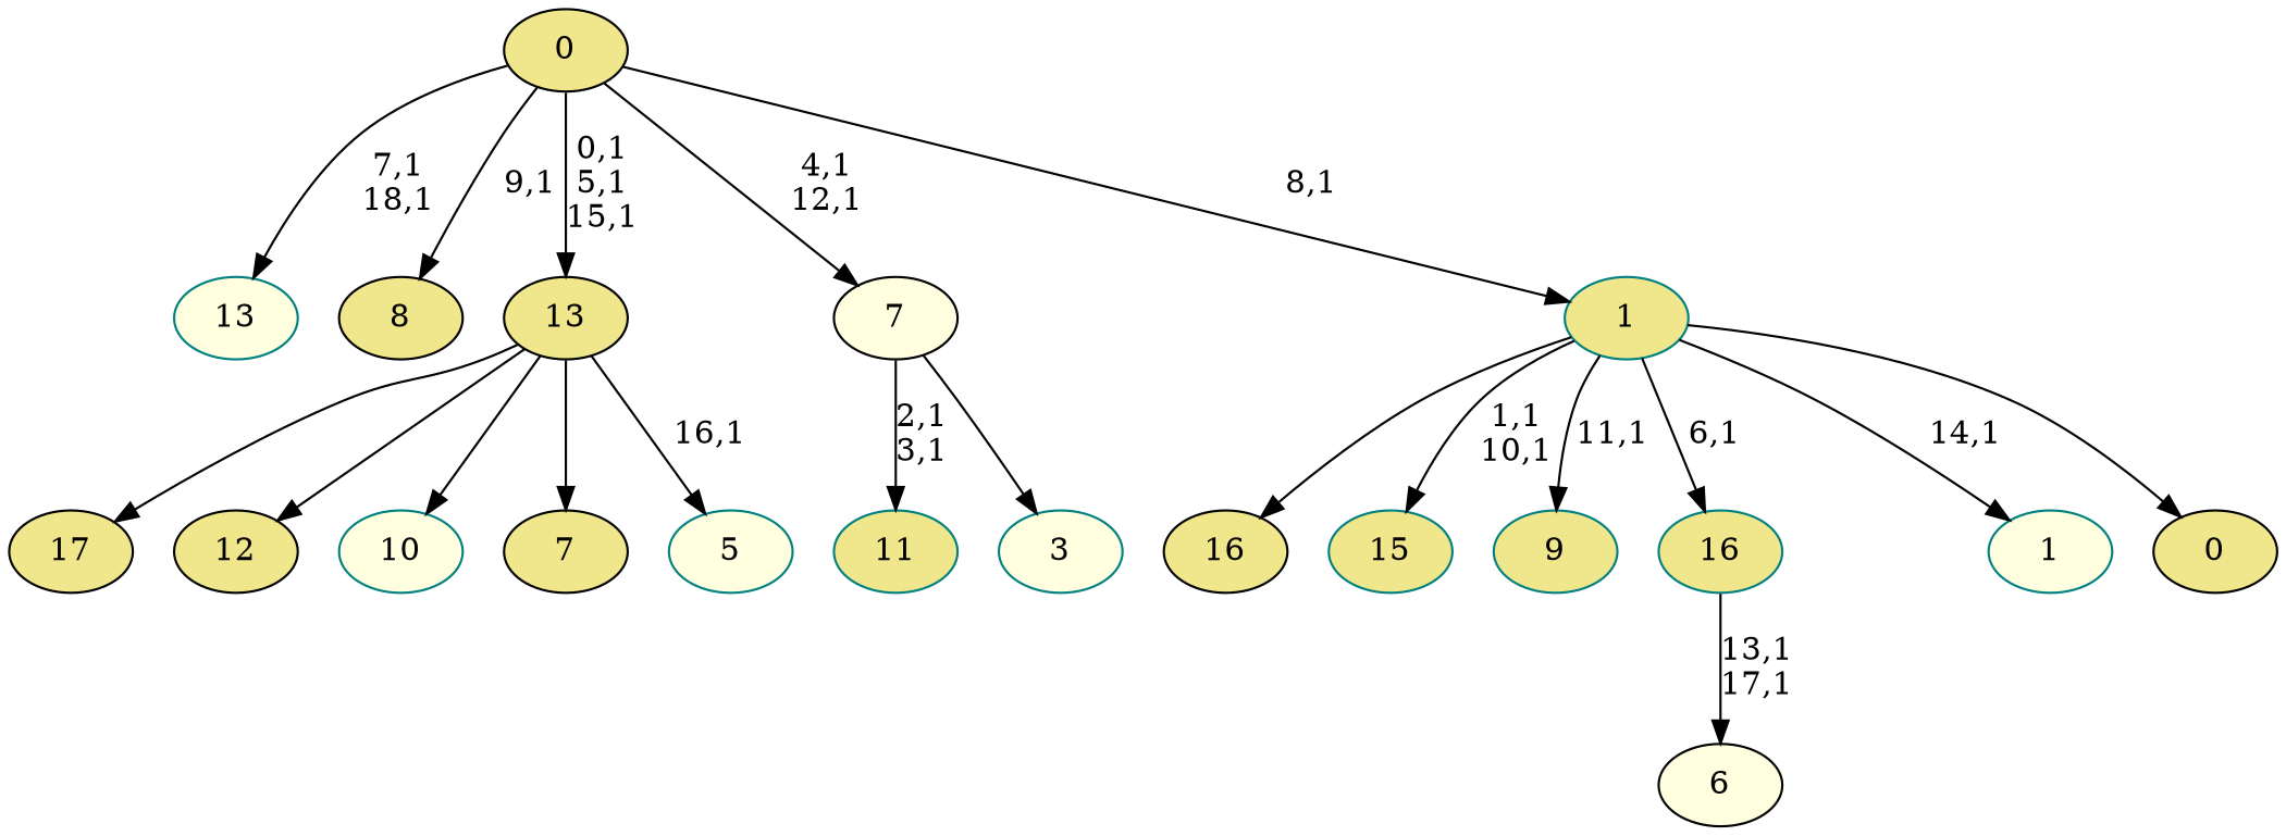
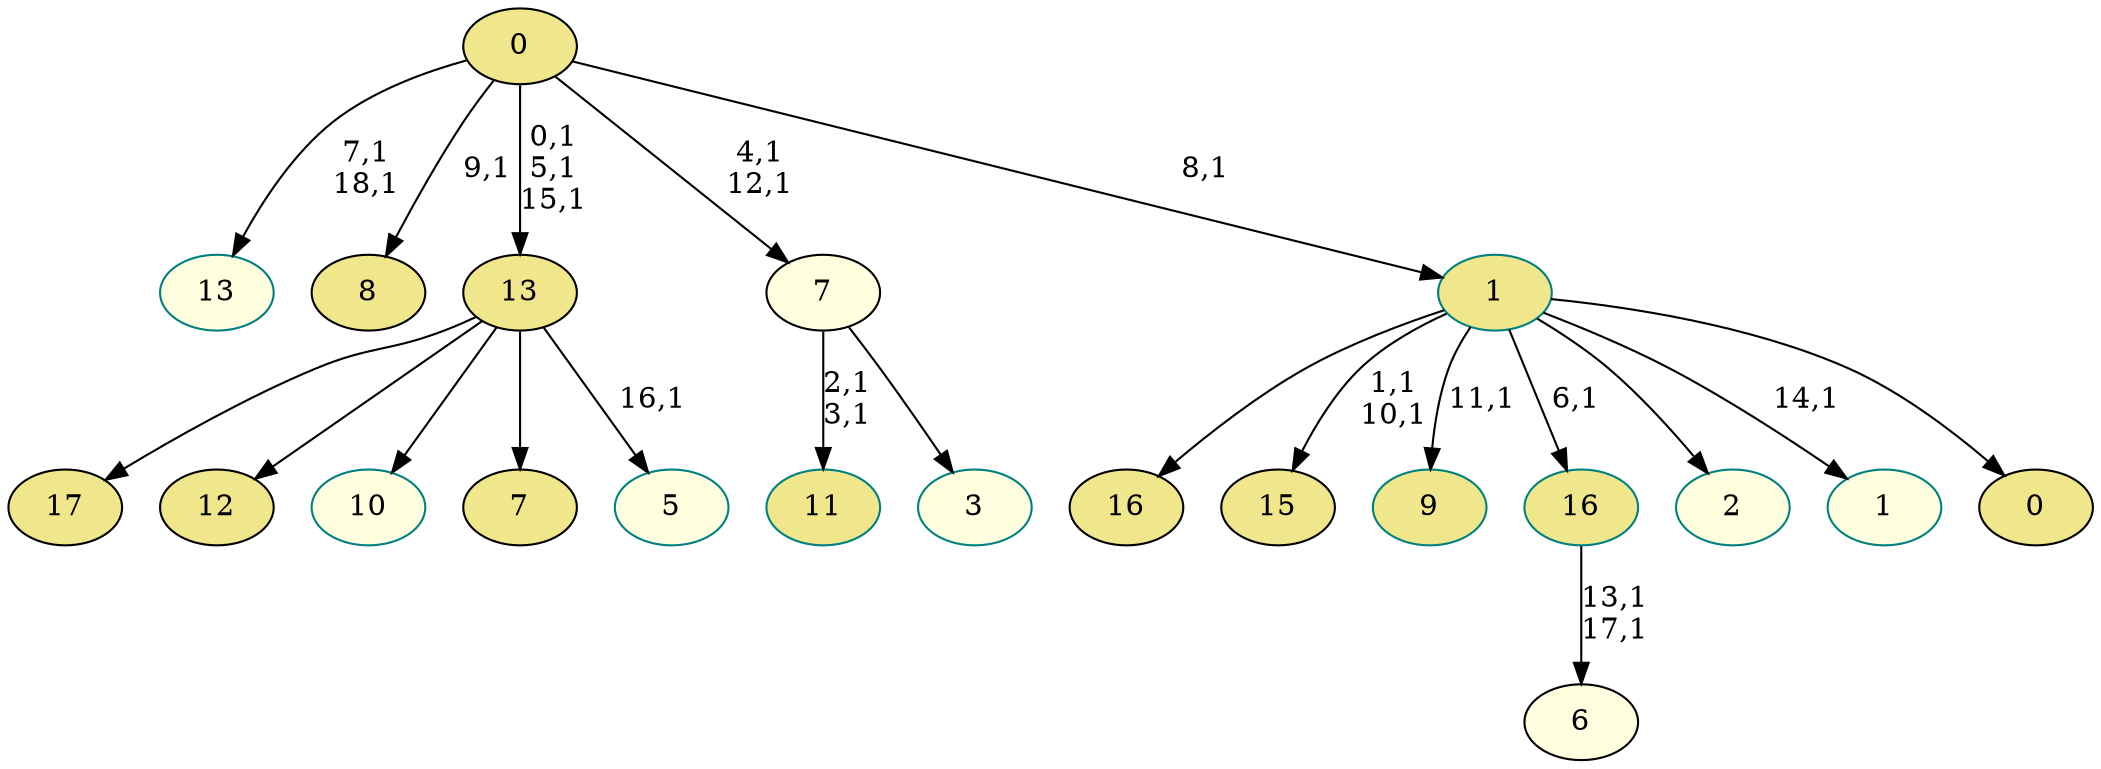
  digraph {
    node [color=teal fillcolor=khaki style=filled]
    n1 [color=black label=17]
    n2 [color=black label=16]
-   n3 [label=15]
+   n3 [color=black label=15]
    n4 [fillcolor=lightyellow label=13]
    n5 [color=black label=12]
    n6 [label=11]
    n7 [fillcolor=lightyellow label=10]
    n8 [label=9]
    n9 [color=black label=8]
    n10 [color=black label=7]
    n11 [color=black fillcolor=lightyellow label=6]
    16
    n13 [fillcolor=lightyellow label=5]
    13 [color=black]
    n15 [fillcolor=lightyellow label=3]
    7 [color=black fillcolor=lightyellow]
+   n17 [fillcolor=lightyellow label=2]
    n18 [fillcolor=lightyellow label=1]
    n19 [color=black label=0]
    1
    0 [color=black]
    16 -> n11 [label="13,1\n17,1"]
    13 -> n1
    13 -> n5
    13 -> n7
    13 -> n10
    13 -> n13 [label="16,1"]
    7 -> n6 [label="2,1\n3,1"]
    7 -> n15
    1 -> n2
    1 -> n3 [label="1,1\n10,1"]
    1 -> n8 [label="11,1"]
    1 -> 16 [label="6,1"]
+   1 -> n17
    1 -> n18 [label="14,1"]
    1 -> n19
    0 -> n4 [label="7,1\n18,1"]
    0 -> n9 [label="9,1"]
    0 -> 13 [label="0,1\n5,1\n15,1"]
    0 -> 7 [label="4,1\n12,1"]
    0 -> 1 [label="8,1"]
  }
